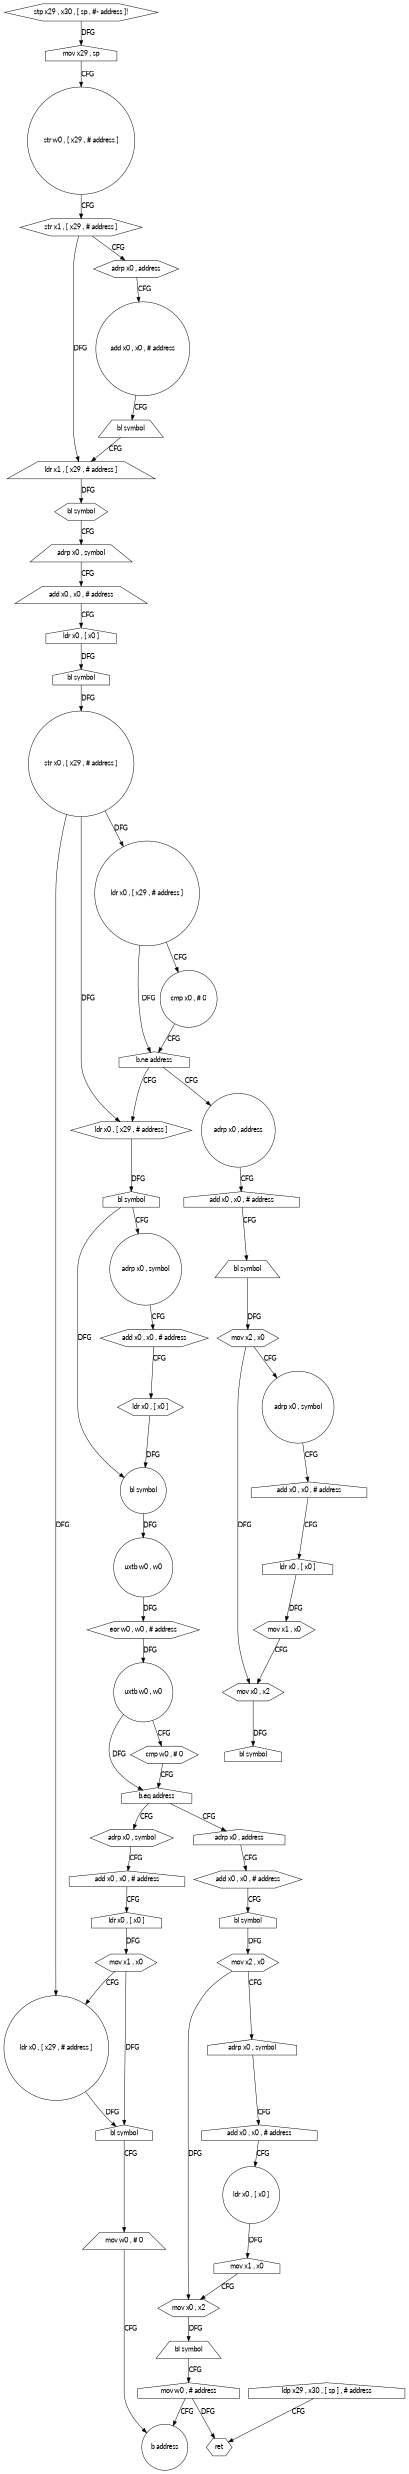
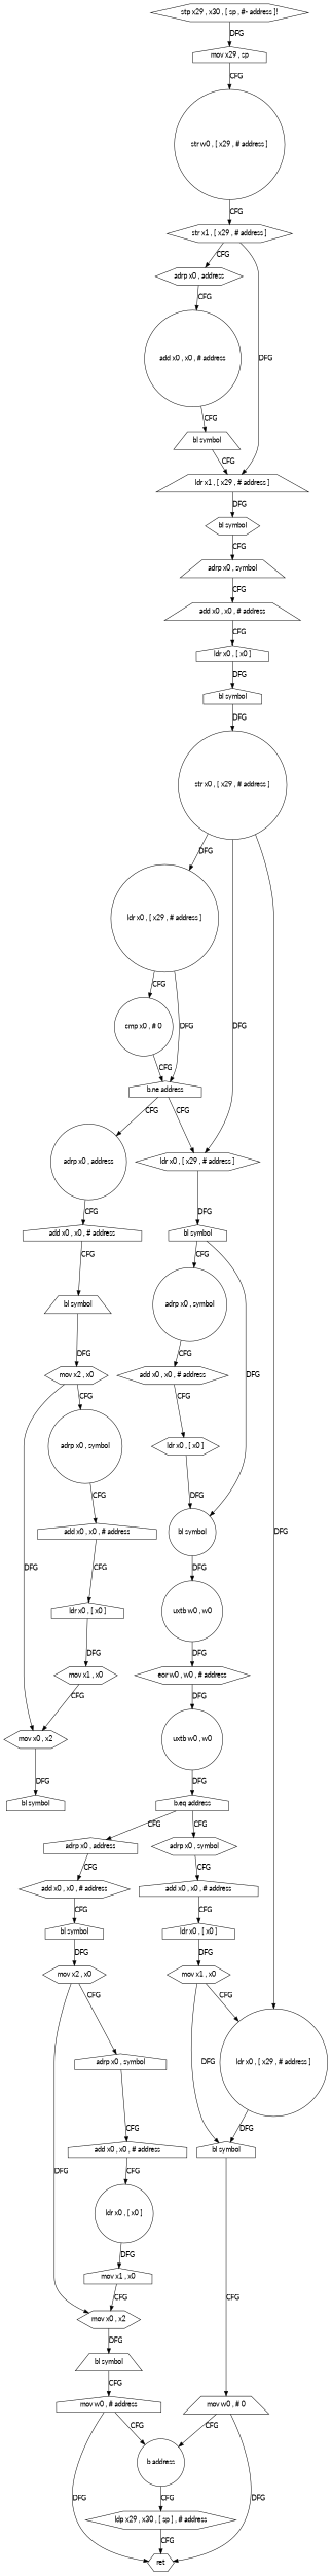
  digraph {
    fontname=Lato
    node [fontname=Lato shape=house]
    edge [fontname=Lato]
    n1 [label="stp x29 , x30 , [ sp , #- address ]!" shape=hexagon]
    n2 [label="mov x29 , sp"]
    n3 [label="str w0 , [ x29 , # address ]" shape=circle]
    n4 [label="str x1 , [ x29 , # address ]" shape=hexagon]
    n5 [label="adrp x0 , address" shape=hexagon]
    n6 [label="ldr x1 , [ x29 , # address ]" shape=trapezium]
    n7 [label="add x0 , x0 , # address" shape=circle]
    n8 [label="bl symbol" shape=hexagon]
    n9 [label="bl symbol" shape=trapezium]
    n10 [label="adrp x0 , symbol" shape=trapezium]
    n11 [label="add x0 , x0 , # address" shape=trapezium]
    n12 [label="ldr x0 , [ x0 ]"]
    n13 [label="bl symbol"]
    n14 [label="str x0 , [ x29 , # address ]" shape=circle]
    n15 [label="ldr x0 , [ x29 , # address ]" shape=circle]
    n16 [label="ldr x0 , [ x29 , # address ]" shape=hexagon]
    n17 [label="ldr x0 , [ x29 , # address ]" shape=circle]
    n18 [label="cmp x0 , # 0" shape=circle]
    n19 [label="b.ne address"]
    n20 [label="bl symbol"]
    n21 [label="bl symbol"]
    n22 [label="adrp x0 , address" shape=circle]
    n23 [label="add x0 , x0 , # address"]
    n24 [label="adrp x0 , symbol" shape=circle]
    n25 [label="bl symbol" shape=circle]
    n26 [label="bl symbol" shape=trapezium]
    n27 [label="add x0 , x0 , # address" shape=hexagon]
    n28 [label="uxtb w0 , w0" shape=circle]
    n29 [label="ldr x0 , [ x0 ]" shape=hexagon]
    n30 [label="eor w0 , w0 , # address" shape=hexagon]
    n31 [label="uxtb w0 , w0" shape=circle]
-   n32 [label="cmp w0 , # 0" shape=hexagon]
    n33 [label="b.eq address"]
    n34 [label="adrp x0 , symbol" shape=hexagon]
    n35 [label="adrp x0 , address"]
    n36 [label="add x0 , x0 , # address"]
    n37 [label="add x0 , x0 , # address" shape=hexagon]
    n38 [label="ldr x0 , [ x0 ]"]
    n39 [label="bl symbol"]
    n40 [label="mov x2 , x0" shape=hexagon]
    n41 [label="adrp x0 , symbol" shape=circle]
    n42 [label="mov x0 , x2" shape=hexagon]
    n43 [label="add x0 , x0 , # address"]
    n44 [label="bl symbol"]
    n45 [label="ldr x0 , [ x0 ]"]
    n46 [label="mov x1 , x0" shape=hexagon]
    n47 [label="mov x1 , x0" shape=hexagon]
    n48 [label="mov w0 , # 0" shape=trapezium]
    n49 [label=ret shape=hexagon]
    n50 [label="b address" shape=circle]
-   n51 [label="ldp x29 , x30 , [ sp ] , # address"]
+   n51 [label="ldp x29 , x30 , [ sp ] , # address" shape=hexagon]
    n52 [label="mov x2 , x0" shape=hexagon]
    n53 [label="adrp x0 , symbol"]
    n54 [label="mov x0 , x2" shape=hexagon]
    n55 [label="add x0 , x0 , # address"]
    n56 [label="bl symbol" shape=trapezium]
    n57 [label="ldr x0 , [ x0 ]" shape=circle]
    n58 [label="mov x1 , x0"]
    n59 [label="mov w0 , # address"]
    n1 -> n2 [label=DFG]
    n2 -> n3 [label=CFG]
    n3 -> n4 [label=CFG]
    n4 -> n5 [label=CFG]
    n4 -> n6 [label=DFG]
    n5 -> n7 [label=CFG]
    n6 -> n8 [label=DFG]
    n7 -> n9 [label=CFG]
    n8 -> n10 [label=CFG]
    n9 -> n6 [label=CFG]
    n10 -> n11 [label=CFG]
    n11 -> n12 [label=CFG]
    n12 -> n13 [label=DFG]
    n13 -> n14 [label=DFG]
    n14 -> n15 [label=DFG]
    n14 -> n16 [label=DFG]
    n14 -> n17 [label=DFG]
    n15 -> n18 [label=CFG]
    n15 -> n19 [label=DFG]
    n16 -> n20 [label=DFG]
    n17 -> n21 [label=DFG]
    n18 -> n19 [label=CFG]
    n19 -> n16 [label=CFG]
    n19 -> n22 [label=CFG]
    n20 -> n24 [label=CFG]
    n20 -> n25 [label=DFG]
    n21 -> n48 [label=CFG]
    n22 -> n23 [label=CFG]
    n23 -> n26 [label=CFG]
    n24 -> n27 [label=CFG]
    n25 -> n28 [label=DFG]
    n26 -> n40 [label=DFG]
    n27 -> n29 [label=CFG]
    n28 -> n30 [label=DFG]
    n29 -> n25 [label=DFG]
    n30 -> n31 [label=DFG]
-   n31 -> n32 [label=CFG]
    n31 -> n33 [label=DFG]
-   n32 -> n33 [label=CFG]
    n33 -> n34 [label=CFG]
    n33 -> n35 [label=CFG]
    n34 -> n36 [label=CFG]
    n35 -> n37 [label=CFG]
    n36 -> n38 [label=CFG]
    n37 -> n39 [label=CFG]
    n38 -> n47 [label=DFG]
    n39 -> n52 [label=DFG]
    n40 -> n41 [label=CFG]
    n40 -> n42 [label=DFG]
    n41 -> n43 [label=CFG]
    n42 -> n44 [label=DFG]
    n43 -> n45 [label=CFG]
    n45 -> n46 [label=DFG]
    n46 -> n42 [label=CFG]
    n47 -> n17 [label=CFG]
    n47 -> n21 [label=DFG]
+   n48 -> n49 [label=DFG]
    n48 -> n50 [label=CFG]
+   n50 -> n51 [label=CFG]
    n51 -> n49 [label=CFG]
    n52 -> n53 [label=CFG]
    n52 -> n54 [label=DFG]
    n53 -> n55 [label=CFG]
    n54 -> n56 [label=DFG]
    n55 -> n57 [label=CFG]
    n56 -> n59 [label=CFG]
    n57 -> n58 [label=DFG]
    n58 -> n54 [label=CFG]
    n59 -> n49 [label=DFG]
    n59 -> n50 [label=CFG]
  }
